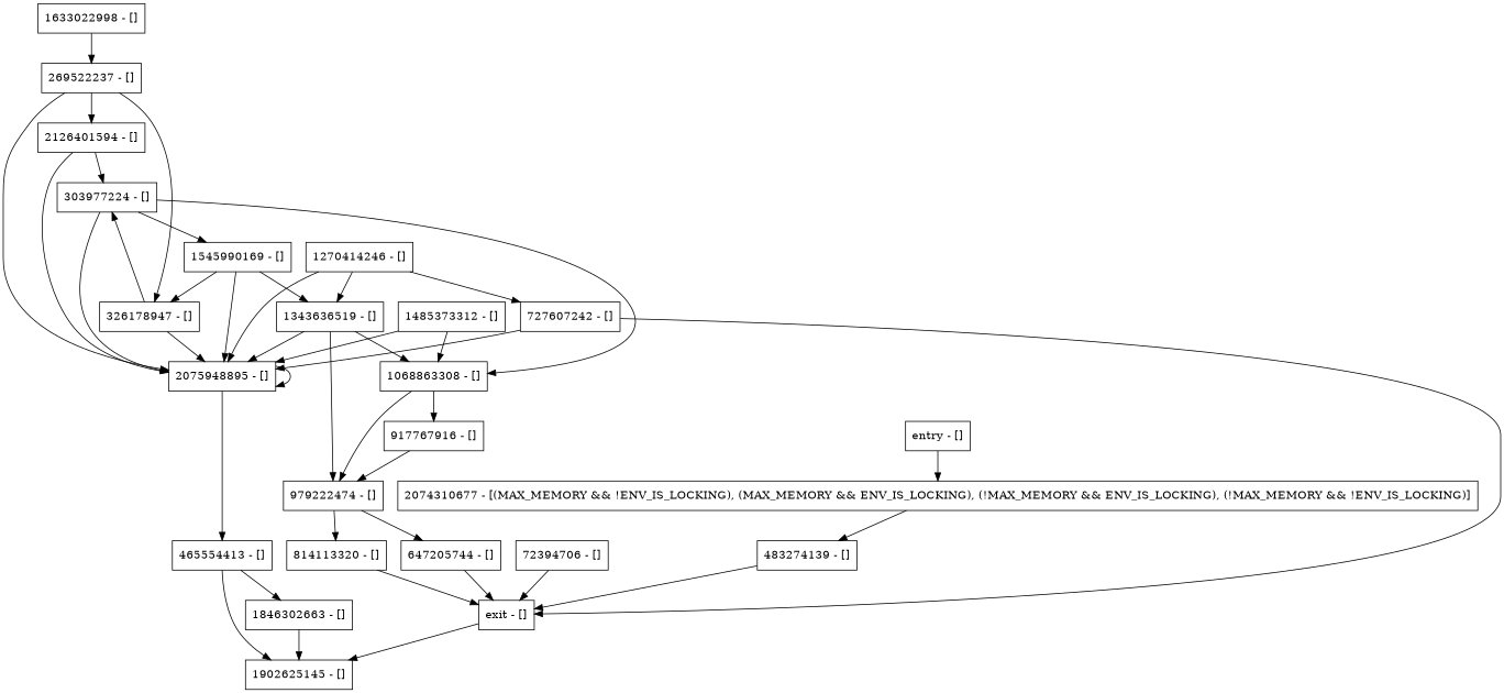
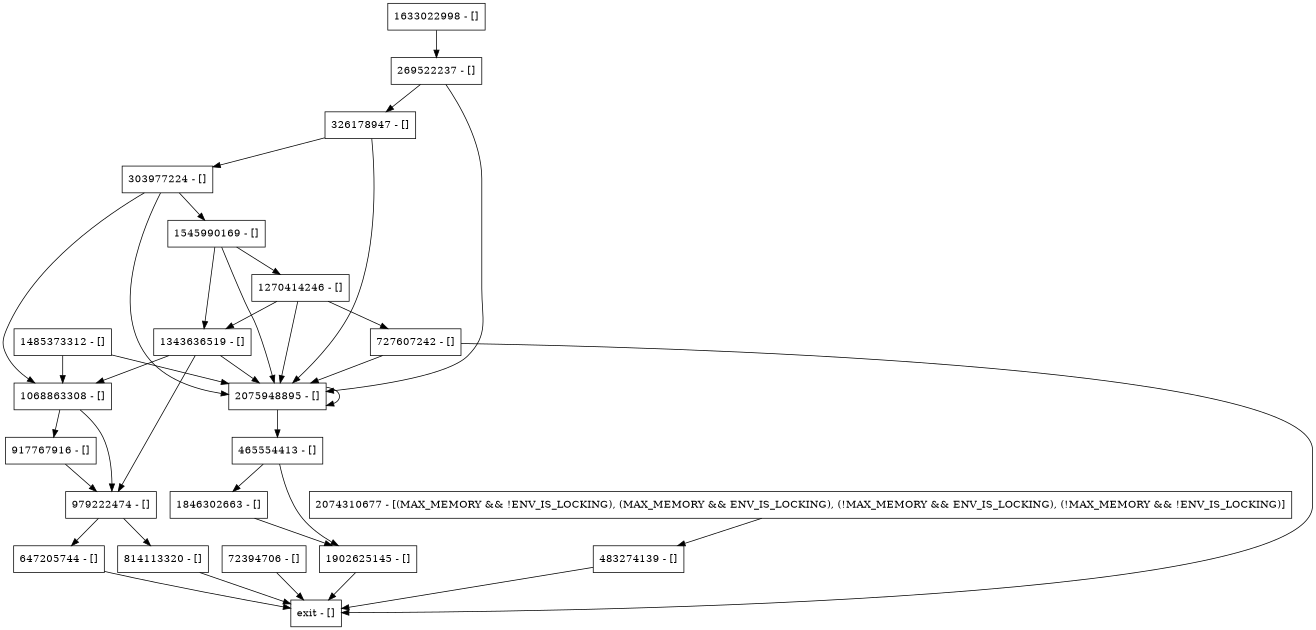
  digraph {
    node [shape=record]
    n1 [label="1485373312 - []"]
    n2 [label="2075948895 - []"]
    n3 [label="1068863308 - []"]
    n4 [label="465554413 - []"]
    n5 [label="979222474 - []"]
    n6 [label="917767916 - []"]
    n7 [label="727607242 - []"]
    n8 [label="exit - []"]
    n9 [label="1270414246 - []"]
    n10 [label="1343636519 - []"]
-   n11 [label="2126401594 - []"]
    n12 [label="303977224 - []"]
    n13 [label="1545990169 - []"]
    n14 [label="326178947 - []"]
    n15 [label="1846302663 - []"]
    n16 [label="1902625145 - []"]
    n17 [label="72394706 - []"]
    n18 [label="1633022998 - []"]
    n19 [label="269522237 - []"]
    n20 [label="483274139 - []"]
    n21 [label="814113320 - []"]
    n22 [label="647205744 - []"]
-   n23 [label="entry - []"]
    n24 [label="2074310677 - [(MAX_MEMORY && !ENV_IS_LOCKING), (MAX_MEMORY && ENV_IS_LOCKING), (!MAX_MEMORY && ENV_IS_LOCKING), (!MAX_MEMORY && !ENV_IS_LOCKING)]"]
    n1 -> n2
    n1 -> n3
    n2 -> n2
    n2 -> n4
    n3 -> n5
    n3 -> n6
    n4 -> n15
    n4 -> n16
    n5 -> n21
    n5 -> n22
    n6 -> n5
    n7 -> n2
    n7 -> n8
    n9 -> n2
    n9 -> n7
    n9 -> n10
    n10 -> n2
    n10 -> n3
    n10 -> n5
-   n11 -> n2
-   n11 -> n12
    n12 -> n2
    n12 -> n3
    n12 -> n13
    n13 -> n2
-   n13 -> n14
+   n13 -> n9
    n13 -> n10
    n14 -> n2
    n14 -> n12
    n15 -> n16
-   n8 -> n16
+   n16 -> n8
    n17 -> n8
    n18 -> n19
    n19 -> n2
-   n19 -> n11
    n19 -> n14
    n20 -> n8
    n21 -> n8
    n22 -> n8
-   n23 -> n24
    n24 -> n20
  }
